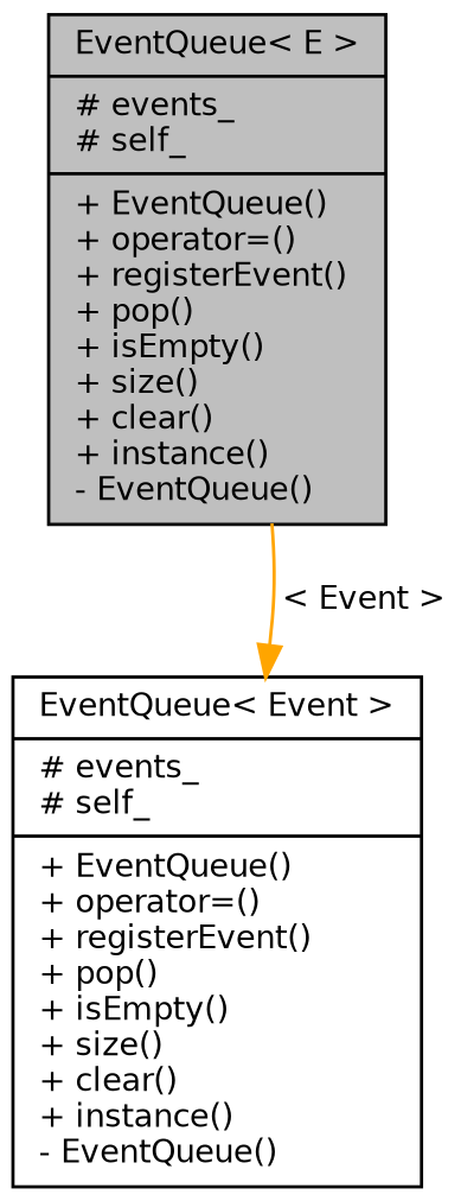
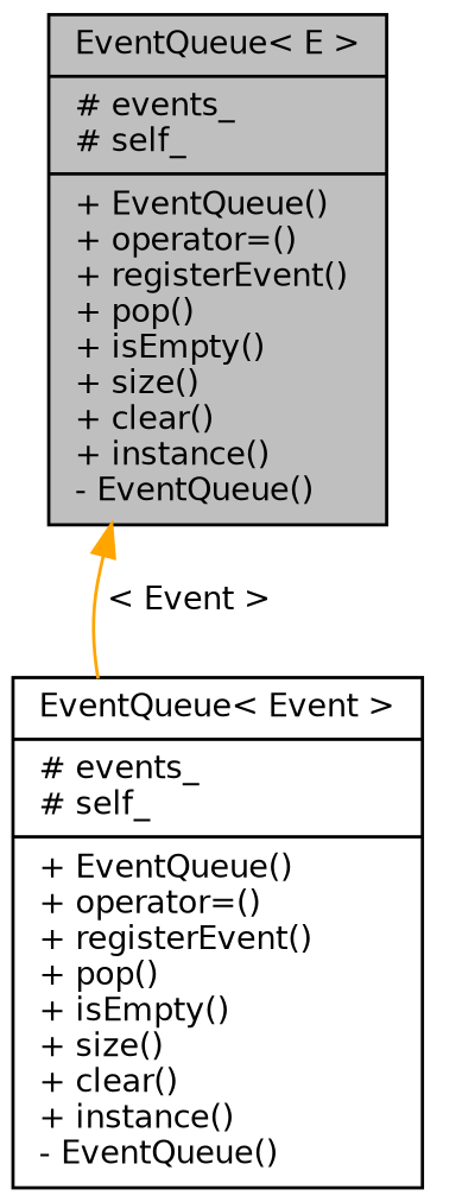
  digraph {
    node [color=black fontname=Helvetica fontsize=10 shape=record]
    n1 [fillcolor=grey75 fontcolor=black height=0.2 label="{EventQueue\< E \>\n|# events_\l# self_\l|+ EventQueue()\l+ operator=()\l+ registerEvent()\l+ pop()\l+ isEmpty()\l+ size()\l+ clear()\l+ instance()\l- EventQueue()\l}" style=filled width=0.4]
    n2 [height=0.2 label="{EventQueue\< Event \>\n|# events_\l# self_\l|+ EventQueue()\l+ operator=()\l+ registerEvent()\l+ pop()\l+ isEmpty()\l+ size()\l+ clear()\l+ instance()\l- EventQueue()\l}" width=0.4]
-   n2 -> n1 [color=orange dir=back fontname=Helvetica fontsize=10 label=" \< Event \>" labelfontname=Helvetica labelfontsize=10 style=solid]
+   n1 -> n2 [color=orange dir=back fontname=Helvetica fontsize=10 label=" \< Event \>" labelfontname=Helvetica labelfontsize=10 style=solid]
  }
